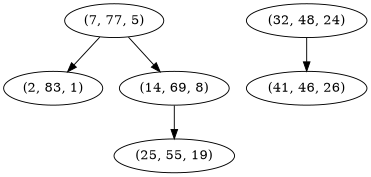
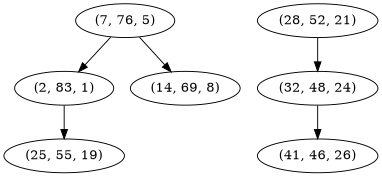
  digraph {
-   "(7, 77, 5)"
+   "(7, 77, 5)" [label="(7, 76, 5)"]
    "(2, 83, 1)"
    "(14, 69, 8)"
    "(25, 55, 19)"
+   "(28, 52, 21)"
    "(32, 48, 24)"
    n7 [label="(41, 46, 26)"]
    "(7, 77, 5)" -> "(2, 83, 1)"
    "(7, 77, 5)" -> "(14, 69, 8)"
-   "(14, 69, 8)" -> "(25, 55, 19)"
+   "(2, 83, 1)" -> "(25, 55, 19)"
+   "(28, 52, 21)" -> "(32, 48, 24)"
    "(32, 48, 24)" -> n7
  }
